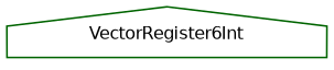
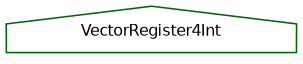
  digraph {
    rankdir=LR
-   n1 [color=darkgreen fillcolor=white fontname=Helvetica fontsize=10 height=0.2 label=VectorRegister6Int shape=house style=filled width=0.4]
+   n1 [color=darkgreen fillcolor=white fontname=Helvetica fontsize=10 height=0.2 label=VectorRegister4Int shape=house style=filled width=0.4]
  }
